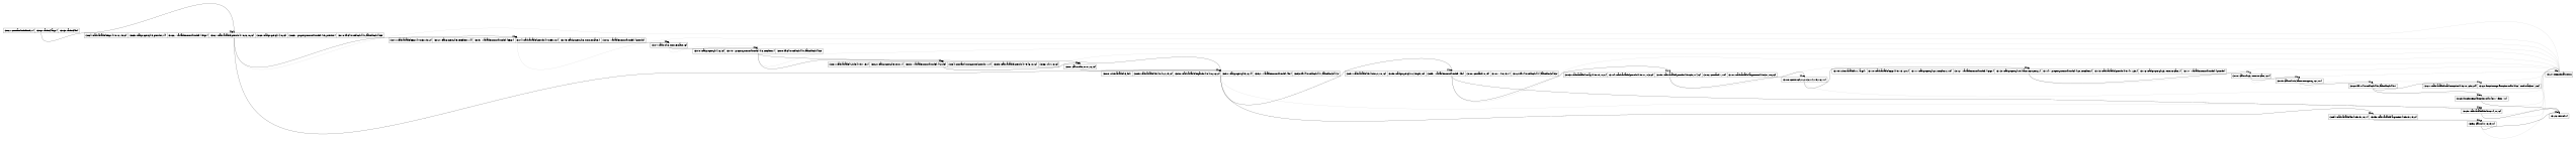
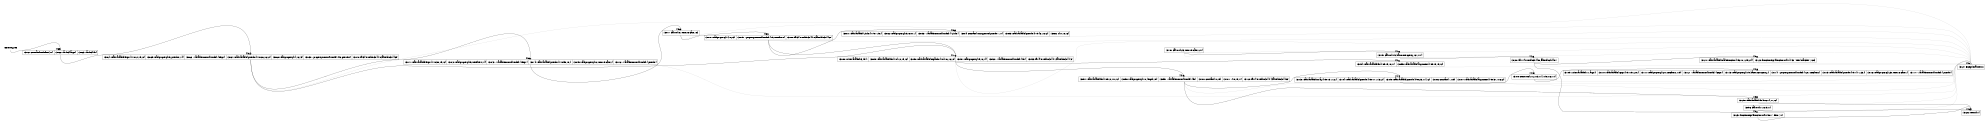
  digraph {
    rankdir=LR
    node [shape=record]
    edge [headport=n tailport=s]
+   BB_entry286 [shape=none]
    n2 [label="{13061: constant[undefined,v1]|13062: vardecl['args']|13063: vardecl['fn']}"]
    n3 [label="{13064: read-variable['Expr-4778:12',v5,v2]|13065: read-property[v5,'pseudos',v4]|13066: \<variable-non-null-undef\>['Expr']|13067: read-variable['pseudo-4778:26',v6,v2]|13068: read-property[v4,v6,v3]|13069: \<property-non-null-undef\>[v5,'pseudos']|13070: if[v3](true-block:4470,false-block:4465)}"]
    n4 [label="{13088: write-variable[v3,'fn']*|13089: read-variable['fn-4784:12',v5,v2]|13090: read-variable['expando-4784:16',v6,v2]|13091: read-property[v5,v6,v4]|13092: \<variable-non-null-undef\>['fn']|13093: if[v4](true-block:4471,false-block:4473)}"]
    n5 [label="{13071: read-variable['Expr-4778:38',v5,v2]|13072: read-property[v5,'setFilters',v4]|13073: \<variable-non-null-undef\>['Expr']|13074: read-variable['pseudo-4778:55',v8,-]|13075: read-property[v8,'toLowerCase',-]|13076: \<variable-non-null-undef\>['pseudo']}"]
    n6 [label="{13127: exceptional-return}"]
    n7 [label="{13094: read-variable['fn-4785:15',v8,v7]|13095: read-variable['argument-4785:19',v9,v2]}"]
    n8 [label="{13097: read-variable['fn-4789:12',v10,v2]|13098: read-property[v10,'length',v8]|13099: \<variable-non-null-undef\>['fn']|13100: constant[1.0,v9]|13101: \>[v8,v9,v7]|13102: if[v7](true-block:4474,false-block:4483)}"]
    n9 [label="{13077: call-0:0[v8,'toLowerCase',v6]}"]
    n10 [label="{13096: call-0:0[v7,v8,v9,v1]}"]
    n11 [label="{13103: read-variable['Array-4790:15',v12,-]|13104: read-variable['pseudo-4790:17',v13,v2]|13105: read-variable['pseudo-4790:25',v14,v2]|13106: constant[\"\",v15]|13107: read-variable['argument-4790:37',v16,v2]}"]
    n12 [label="{13125: read-variable['fn-4806:14',v1,v2]}"]
    n13 [label="{13078: read-property[v4,v6,v3]|13079: \<property-non-null-undef\>[v5,'setFilters']|13080: if[v3](true-block:4470,false-block:4468)}"]
    n14 [label="{13081: read-variable['Sizzle-4779:7',v5,-]|13082: read-property[v5,'error',-]|13083: \<variable-non-null-undef\>['Sizzle']|13084: constant[\"unsupported pseudo: \",v7]|13085: read-variable['pseudo-4779:46',v8,v2]|13086: +[v7,v8,v6]}"]
-   n15 [label="{13087: call-0:0[v5,'error',v6,v3]}"]
    n16 [label="{13126: return[v1]}"]
    n17 [label="{13108: construct[-,v12,v13,v14,v15,v16,v11]}"]
    n18 [label="{13109: write-variable[v11,'args']*|13110: read-variable['Expr-4791:15',v20,-]|13111: read-property[v20,'setFilters',v19]|13112: \<variable-non-null-undef\>['Expr']|13113: read-property[v19,'hasOwnProperty',-]|13114: \<property-non-null-undef\>[v20,'setFilters']|13115: read-variable['pseudo-4791:47',v23,-]|13116: read-property[v23,'toLowerCase',-]|13117: \<variable-non-null-undef\>['pseudo']}"]
    n19 [label="{13118: call-0:0[v23,'toLowerCase',v21]}"]
    n20 [label="{13119: call-0:0[v19,'hasOwnProperty',v21,v17]}"]
    n21 [label="{13120: if[v17](true-block:4480,false-block:4481)}"]
    n22 [label="{13121: read-variable['markFunction-4792:10',v25,v24]|13122: function-expr[function null---4792 ( seed matches ),v26]}"]
    n23 [label="{13123: function-expr[function null---4801 ( elem ),v1]}"]
+   BB_entry286 -> n2 [headlabel="    4463"]
    n2 -> n3 [headlabel="      4464"]
    n3 -> n4 [headlabel="      4470"]
    n3 -> n5 [headlabel="      4465"]
    n3 -> n6 [color=gray headlabel="      4485"]
    n4 -> n6 [color=gray]
    n4 -> n7 [headlabel="      4471"]
    n4 -> n8 [headlabel="      4473"]
    n5 -> n6 [color=gray]
    n5 -> n9 [headlabel="      4466"]
    n7 -> n6 [color=gray]
-   n7 -> n10 [headlabel="      4472"]
    n8 -> n6 [color=gray]
    n8 -> n11 [headlabel="      4474"]
    n8 -> n12 [headlabel="      4483"]
    n9 -> n6 [color=gray]
    n9 -> n13 [headlabel="      4467"]
    n10 -> n6 [color=gray]
    n10 -> n16 [headlabel="      4484"]
    n11 -> n6 [color=gray]
    n11 -> n17 [headlabel="      4475"]
    n12 -> n6 [color=gray]
    n12 -> n16
    n13 -> n4
    n13 -> n6 [color=gray]
    n13 -> n14 [headlabel="      4468"]
    n14 -> n6 [color=gray]
-   n14 -> n15 [headlabel="      4469"]
-   n15 -> n4
    n17 -> n6 [color=gray]
    n17 -> n18 [headlabel="      4476"]
    n18 -> n6 [color=gray]
-   n18 -> n19 [headlabel="      4477"]
    n19 -> n6 [color=gray]
    n19 -> n20 [headlabel="      4478"]
    n20 -> n6 [color=gray]
    n20 -> n21 [headlabel="      4479"]
    n21 -> n22 [headlabel="      4480"]
    n21 -> n23 [headlabel="      4481"]
    n22 -> n6 [color=gray]
    n23 -> n16
  }
